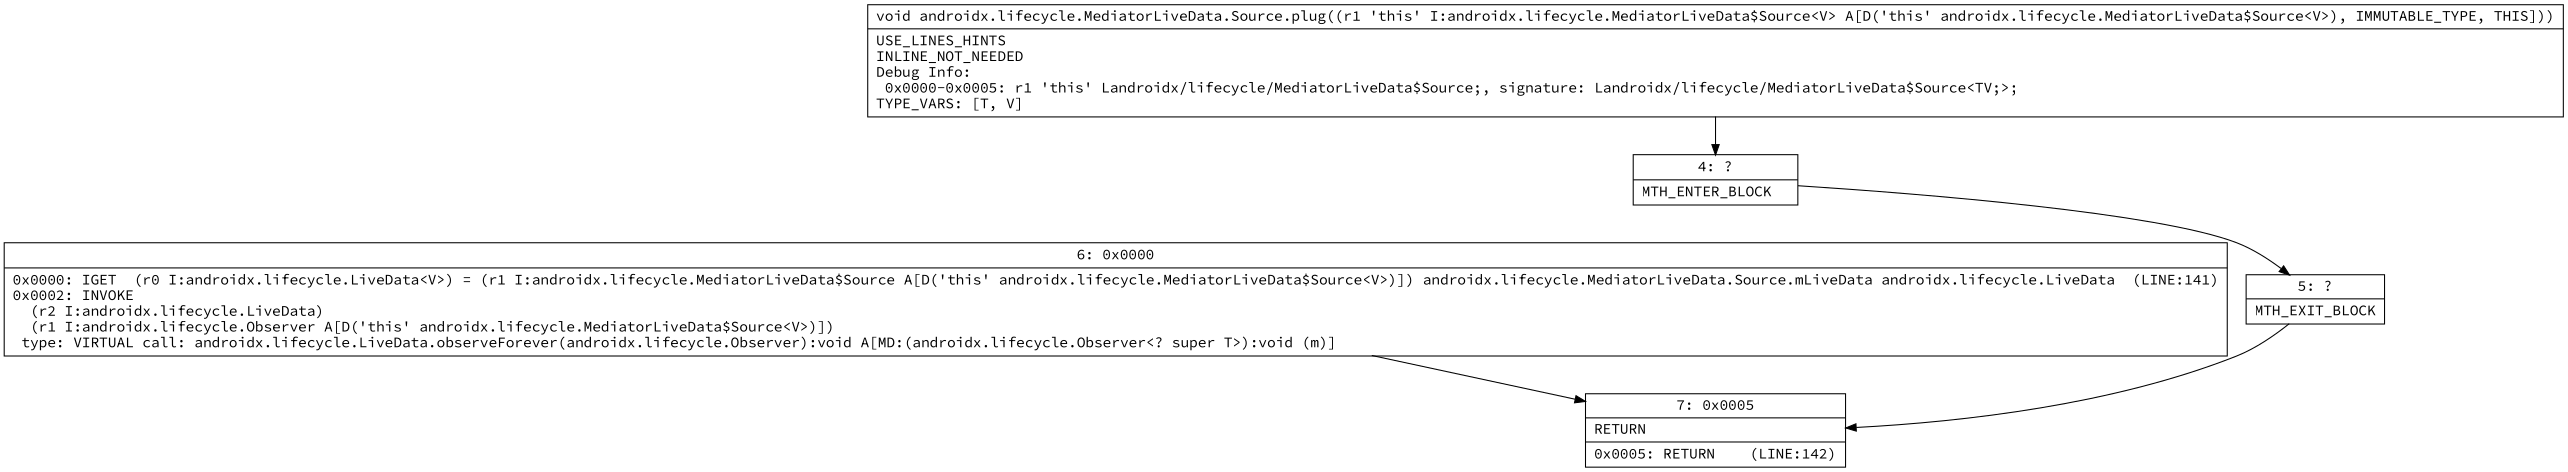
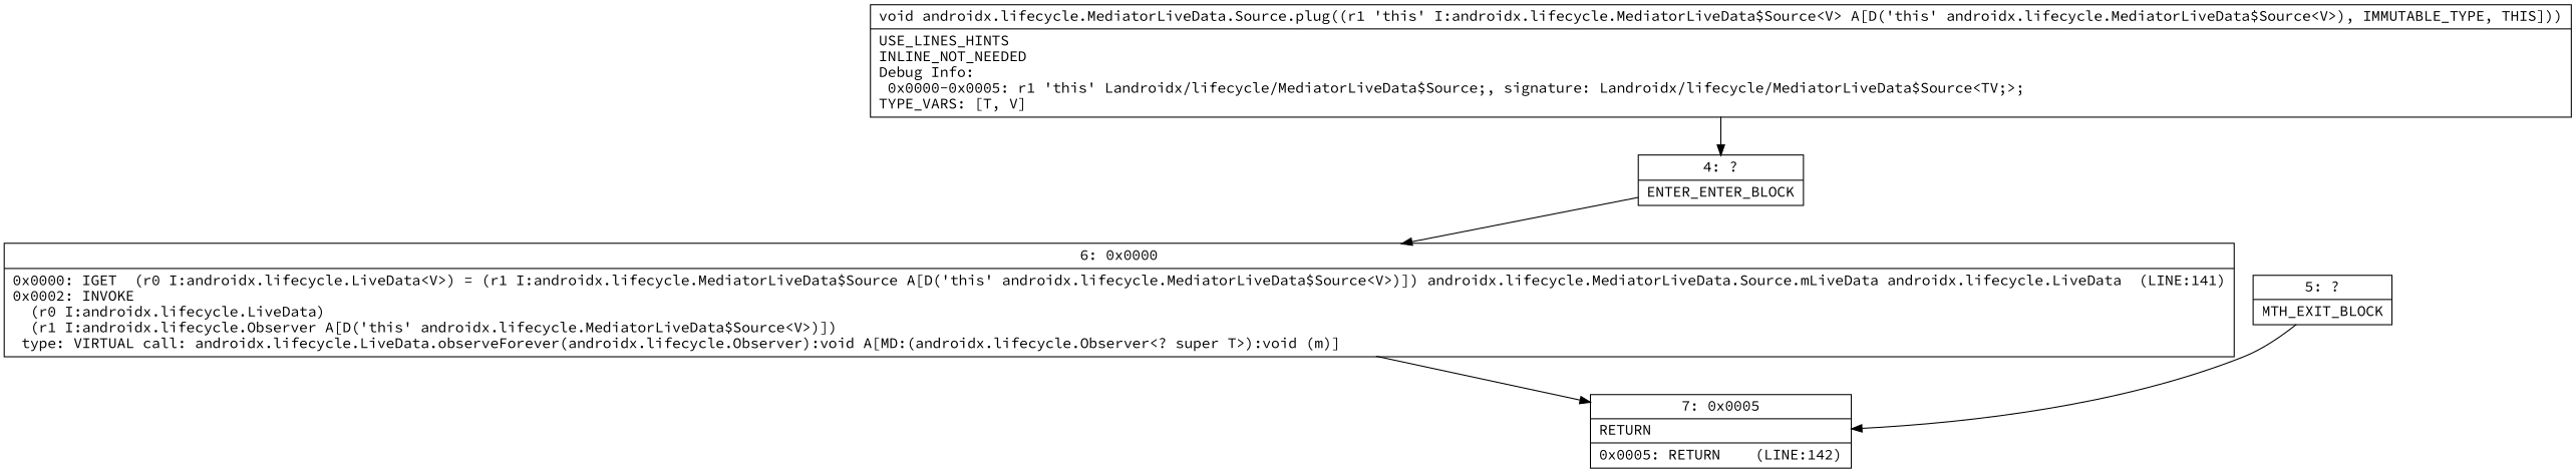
  digraph {
    fontname="Source Code Pro"
    node [fontname="Source Code Pro" shape=record]
    edge [fontname="Source Code Pro"]
-   n1 [label="{4\:\ ?|MTH_ENTER_BLOCK\l}"]
-   n2 [label="{6\:\ 0x0000|0x0000: IGET  (r0 I:androidx.lifecycle.LiveData\<V\>) = (r1 I:androidx.lifecycle.MediatorLiveData$Source A[D('this' androidx.lifecycle.MediatorLiveData$Source\<V\>)]) androidx.lifecycle.MediatorLiveData.Source.mLiveData androidx.lifecycle.LiveData  (LINE:141)\l0x0002: INVOKE  \l  (r2 I:androidx.lifecycle.LiveData)\l  (r1 I:androidx.lifecycle.Observer A[D('this' androidx.lifecycle.MediatorLiveData$Source\<V\>)])\l type: VIRTUAL call: androidx.lifecycle.LiveData.observeForever(androidx.lifecycle.Observer):void A[MD:(androidx.lifecycle.Observer\<? super T\>):void (m)]\l}"]
+   n1 [label="{4\:\ ?|ENTER_ENTER_BLOCK\l}"]
+   n2 [label="{6\:\ 0x0000|0x0000: IGET  (r0 I:androidx.lifecycle.LiveData\<V\>) = (r1 I:androidx.lifecycle.MediatorLiveData$Source A[D('this' androidx.lifecycle.MediatorLiveData$Source\<V\>)]) androidx.lifecycle.MediatorLiveData.Source.mLiveData androidx.lifecycle.LiveData  (LINE:141)\l0x0002: INVOKE  \l  (r0 I:androidx.lifecycle.LiveData)\l  (r1 I:androidx.lifecycle.Observer A[D('this' androidx.lifecycle.MediatorLiveData$Source\<V\>)])\l type: VIRTUAL call: androidx.lifecycle.LiveData.observeForever(androidx.lifecycle.Observer):void A[MD:(androidx.lifecycle.Observer\<? super T\>):void (m)]\l}"]
    n3 [label="{7\:\ 0x0005|RETURN\l|0x0005: RETURN    (LINE:142)\l}"]
    n4 [label="{5\:\ ?|MTH_EXIT_BLOCK\l}"]
    n5 [label="{void androidx.lifecycle.MediatorLiveData.Source.plug((r1 'this' I:androidx.lifecycle.MediatorLiveData$Source\<V\> A[D('this' androidx.lifecycle.MediatorLiveData$Source\<V\>), IMMUTABLE_TYPE, THIS]))  | USE_LINES_HINTS\lINLINE_NOT_NEEDED\lDebug Info:\l  0x0000\-0x0005: r1 'this' Landroidx\/lifecycle\/MediatorLiveData$Source;, signature: Landroidx\/lifecycle\/MediatorLiveData$Source\<TV;\>;\lTYPE_VARS: [T, V]\l}"]
-   n1 -> n4
+   n1 -> n2
    n2 -> n3
    n4 -> n3
    n5 -> n1
  }
